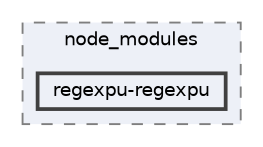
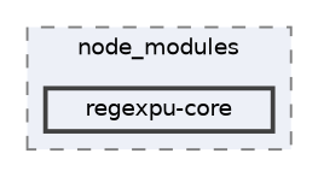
  digraph {
    compound=true
-   n1 [color=grey25 fillcolor="#edf0f7" fontname=Helvetica fontsize=10 height=0.2 label="regexpu-regexpu" shape=box style="filled,bold" width=0.4]
+   n1 [color=grey25 fillcolor="#edf0f7" fontname=Helvetica fontsize=10 height=0.2 label="regexpu-core" shape=box style="filled,bold" width=0.4]
    subgraph cluster_1 {
      bgcolor="#edf0f7"
      fontname=Helvetica
      fontsize=10
      label=node_modules
      pencolor=grey50
      style="filled,dashed"
      n1
    }
  }
